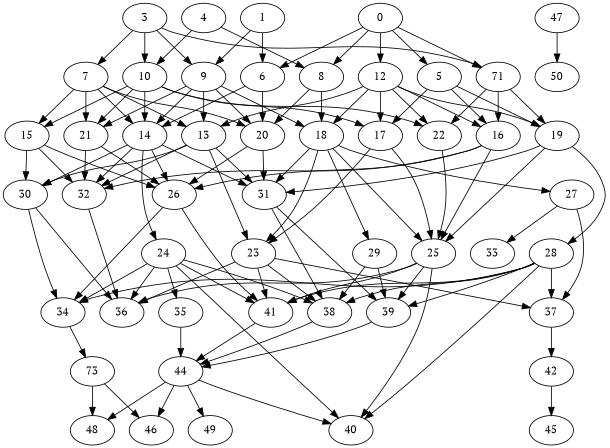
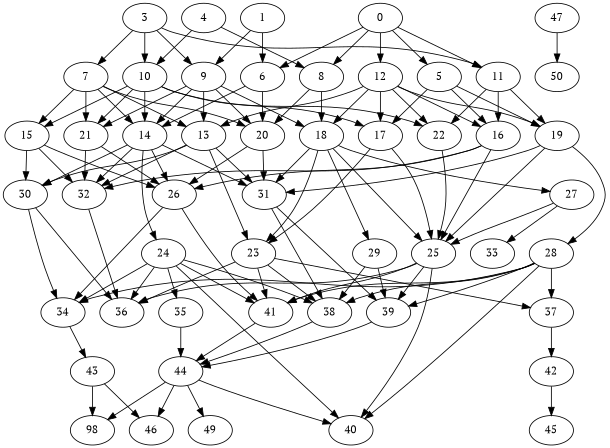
  digraph {
    fontname="PT Serif"
    node [alpha=0.06 compute_size=549755813888 fontname="PT Serif" result_size=74752]
    edge [fontname="PT Serif"]
    1 [alpha=0.07 compute_size=2986703766 ram=39435224 trans_size=87389]
    6 [alpha=0.17 ram=11894704 result_size=91136 trans_size=582437]
    9 [alpha=0.01 compute_size=4583228430 ram=30991490 trans_size=144086]
    14 [compute_size=1073741824000 ram=46917252 result_size=1024 trans_size=898738]
    20 [alpha=0.12 compute_size=368293445632 ram=48148048 result_size=9216 trans_size=124133]
    13 [alpha=0.12 compute_size=552821393670 ram=19828976 result_size=1024 trans_size=464323]
    21 [alpha=0.10 compute_size=368293445632 ram=35432224 result_size=9216 trans_size=687846]
    18 [alpha=0.11 compute_size=474616221780 ram=7680396 result_size=13312 trans_size=451667]
    32 [compute_size=44276096196 ram=21064778 trans_size=234345]
    26 [alpha=0.16 compute_size=4603789795 ram=33414004 result_size=1024 trans_size=191710]
    31 [alpha=0.19 compute_size=37527144420 ram=45310268 trans_size=524740]
    30 [alpha=0.04 compute_size=28751275920 ram=24195670 trans_size=485875]
    24 [alpha=0.09 compute_size=368293445632 ram=26386594 result_size=9216 trans_size=259557]
    23 [alpha=0.03 compute_size=782757789696 ram=41917816 result_size=54272 trans_size=379922]
    25 [alpha=0.09 compute_size=947171487 ram=14129891 result_size=70656 trans_size=403786]
    27 [alpha=0.18 compute_size=68719476736 ram=21280962 trans_size=133812]
    29 [alpha=0.11 compute_size=782757789696 ram=18888758 result_size=54272 trans_size=809554]
    n18 [label=0 ram=34963624 result_size=91136 trans_size=323210]
    5 [compute_size=231928233984 ram=15689572 result_size=13312 trans_size=66706]
    8 [alpha=0.07 compute_size=7467162786 ram=17272696 result_size=70656 trans_size=693355]
-   11 [compute_size=26481856368 ram=45402608 result_size=70656 trans_size=262052 label=71]
+   11 [compute_size=26481856368 ram=45402608 result_size=70656 trans_size=262052]
    12 [compute_size=810527453391 ram=45327772 result_size=54272 trans_size=229255]
    16 [alpha=0.11 compute_size=68719476736 ram=40318084 trans_size=420057]
    17 [alpha=0.11 compute_size=35478859643 ram=37250504 result_size=54272 trans_size=939414]
    19 [compute_size=19259227120 ram=19389924 result_size=13312 trans_size=896499]
    22 [alpha=0.08 compute_size=611261191372 ram=48490304 result_size=91136 trans_size=144110]
    28 [alpha=0.15 compute_size=3475260694 ram=30059416 result_size=29696 trans_size=521499]
    3 [alpha=0.01 compute_size=734493073715 ram=8167410 result_size=1024 trans_size=254612]
    7 [alpha=0.04 compute_size=52783925033 ram=36294656 result_size=1024 trans_size=282266]
    10 [alpha=0.14 ram=36014672 result_size=91136 trans_size=17083]
    15 [alpha=0.15 compute_size=8885297922 ram=8109086 result_size=9216 trans_size=717789]
    4 [alpha=0.03 compute_size=46575938283 ram=51372536 result_size=29696 trans_size=978685]
    36 [alpha=0.04 compute_size=134217728000 ram=35405616 result_size=0 trans_size=360102]
    41 [alpha=0.08 compute_size=155064313872 ram=19503920 result_size=91136 trans_size=111095]
    34 [alpha=0.17 compute_size=20497460054 ram=22596798 result_size=9216 trans_size=560005]
    39 [alpha=0.01 compute_size=29554652768 ram=44277032 result_size=91136 trans_size=291052]
    40 [alpha=0.08 compute_size=24333244934 ram=34850936 result_size=1024 trans_size=193391]
    37 [alpha=0.05 compute_size=40968835584 ram=25405706 result_size=1024 trans_size=340084]
    38 [alpha=0.01 ram=36097944 result_size=91136 trans_size=625521]
    35 [alpha=0.15 compute_size=499292631334 ram=34320732 result_size=9216 trans_size=18187]
    33 [alpha=0.16 compute_size=231928233984 ram=34413572 result_size=0 trans_size=598575]
    42 [alpha=0.08 compute_size=36035725723 ram=12557533 result_size=54272 trans_size=310052]
    44 [alpha=0.05 compute_size=68719476736 ram=28417444 trans_size=839969]
-   43 [alpha=0.18 compute_size=76105834349 ram=41624832 result_size=13312 trans_size=802994 label=73]
+   43 [alpha=0.18 compute_size=76105834349 ram=41624832 result_size=13312 trans_size=802994]
    45 [alpha=0.03 compute_size=134217728000 ram=14211731 result_size=0 trans_size=153612]
    46 [compute_size=2416914780 ram=34034060 result_size=0 trans_size=1041715]
-   48 [alpha=0.07 compute_size=19128799556 ram=36700880 result_size=0 trans_size=44330]
+   48 [alpha=0.07 compute_size=19128799556 ram=36700880 result_size=0 trans_size=44330 label=98]
    49 [alpha=0.11 compute_size=419117857080 ram=30366634 result_size=0 trans_size=911447]
    47 [alpha=0.16 compute_size=362446139286 ram=11744979 result_size=54272 trans_size=133600]
    50 [alpha=0.14 compute_size=110593325417 ram=46484672 result_size=0 trans_size=129072]
    1 -> 6
    1 -> 9
    6 -> 14
    6 -> 20
    9 -> 14
    9 -> 20
    9 -> 13
    9 -> 21
    9 -> 18
    14 -> 32
    14 -> 26
    14 -> 31
    14 -> 30
    14 -> 24
    20 -> 26
    20 -> 31
    13 -> 32
    13 -> 31
    13 -> 30
    13 -> 23
    21 -> 32
    21 -> 26
    18 -> 31
    18 -> 23
    18 -> 25
    18 -> 27
    18 -> 29
    32 -> 36
    26 -> 41
    26 -> 34
    31 -> 39
    31 -> 38
    30 -> 36
    30 -> 34
    24 -> 36
    24 -> 41
    24 -> 34
    24 -> 40
    24 -> 38
    24 -> 35
    23 -> 36
    23 -> 41
    23 -> 37
    23 -> 38
    25 -> 36
    25 -> 41
    25 -> 39
    25 -> 40
-   27 -> 37
+   27 -> 25
    27 -> 33
    29 -> 39
    29 -> 38
    n18 -> 6
    n18 -> 5
    n18 -> 8
    n18 -> 11
    n18 -> 12
    5 -> 16
    5 -> 17
    5 -> 19
    8 -> 20
    8 -> 18
    11 -> 16
    11 -> 19
    11 -> 22
    12 -> 13
    12 -> 18
    12 -> 16
    12 -> 17
    12 -> 19
    12 -> 22
    16 -> 32
    16 -> 26
    16 -> 25
    17 -> 23
    17 -> 25
    19 -> 31
    19 -> 25
    19 -> 28
    22 -> 25
    28 -> 41
    28 -> 34
    28 -> 39
    28 -> 40
    28 -> 37
    28 -> 38
    3 -> 9
    3 -> 11
    3 -> 7
    3 -> 10
    7 -> 14
    7 -> 20
    7 -> 13
    7 -> 21
    7 -> 15
    10 -> 14
    10 -> 21
    10 -> 17
    10 -> 22
    10 -> 15
    15 -> 32
    15 -> 26
    15 -> 30
    4 -> 8
    4 -> 10
    41 -> 44
    34 -> 43
    39 -> 44
    37 -> 42
    38 -> 44
    35 -> 44
    42 -> 45
    44 -> 40
    44 -> 46
    44 -> 48
    44 -> 49
    43 -> 46
    43 -> 48
    47 -> 50
  }
